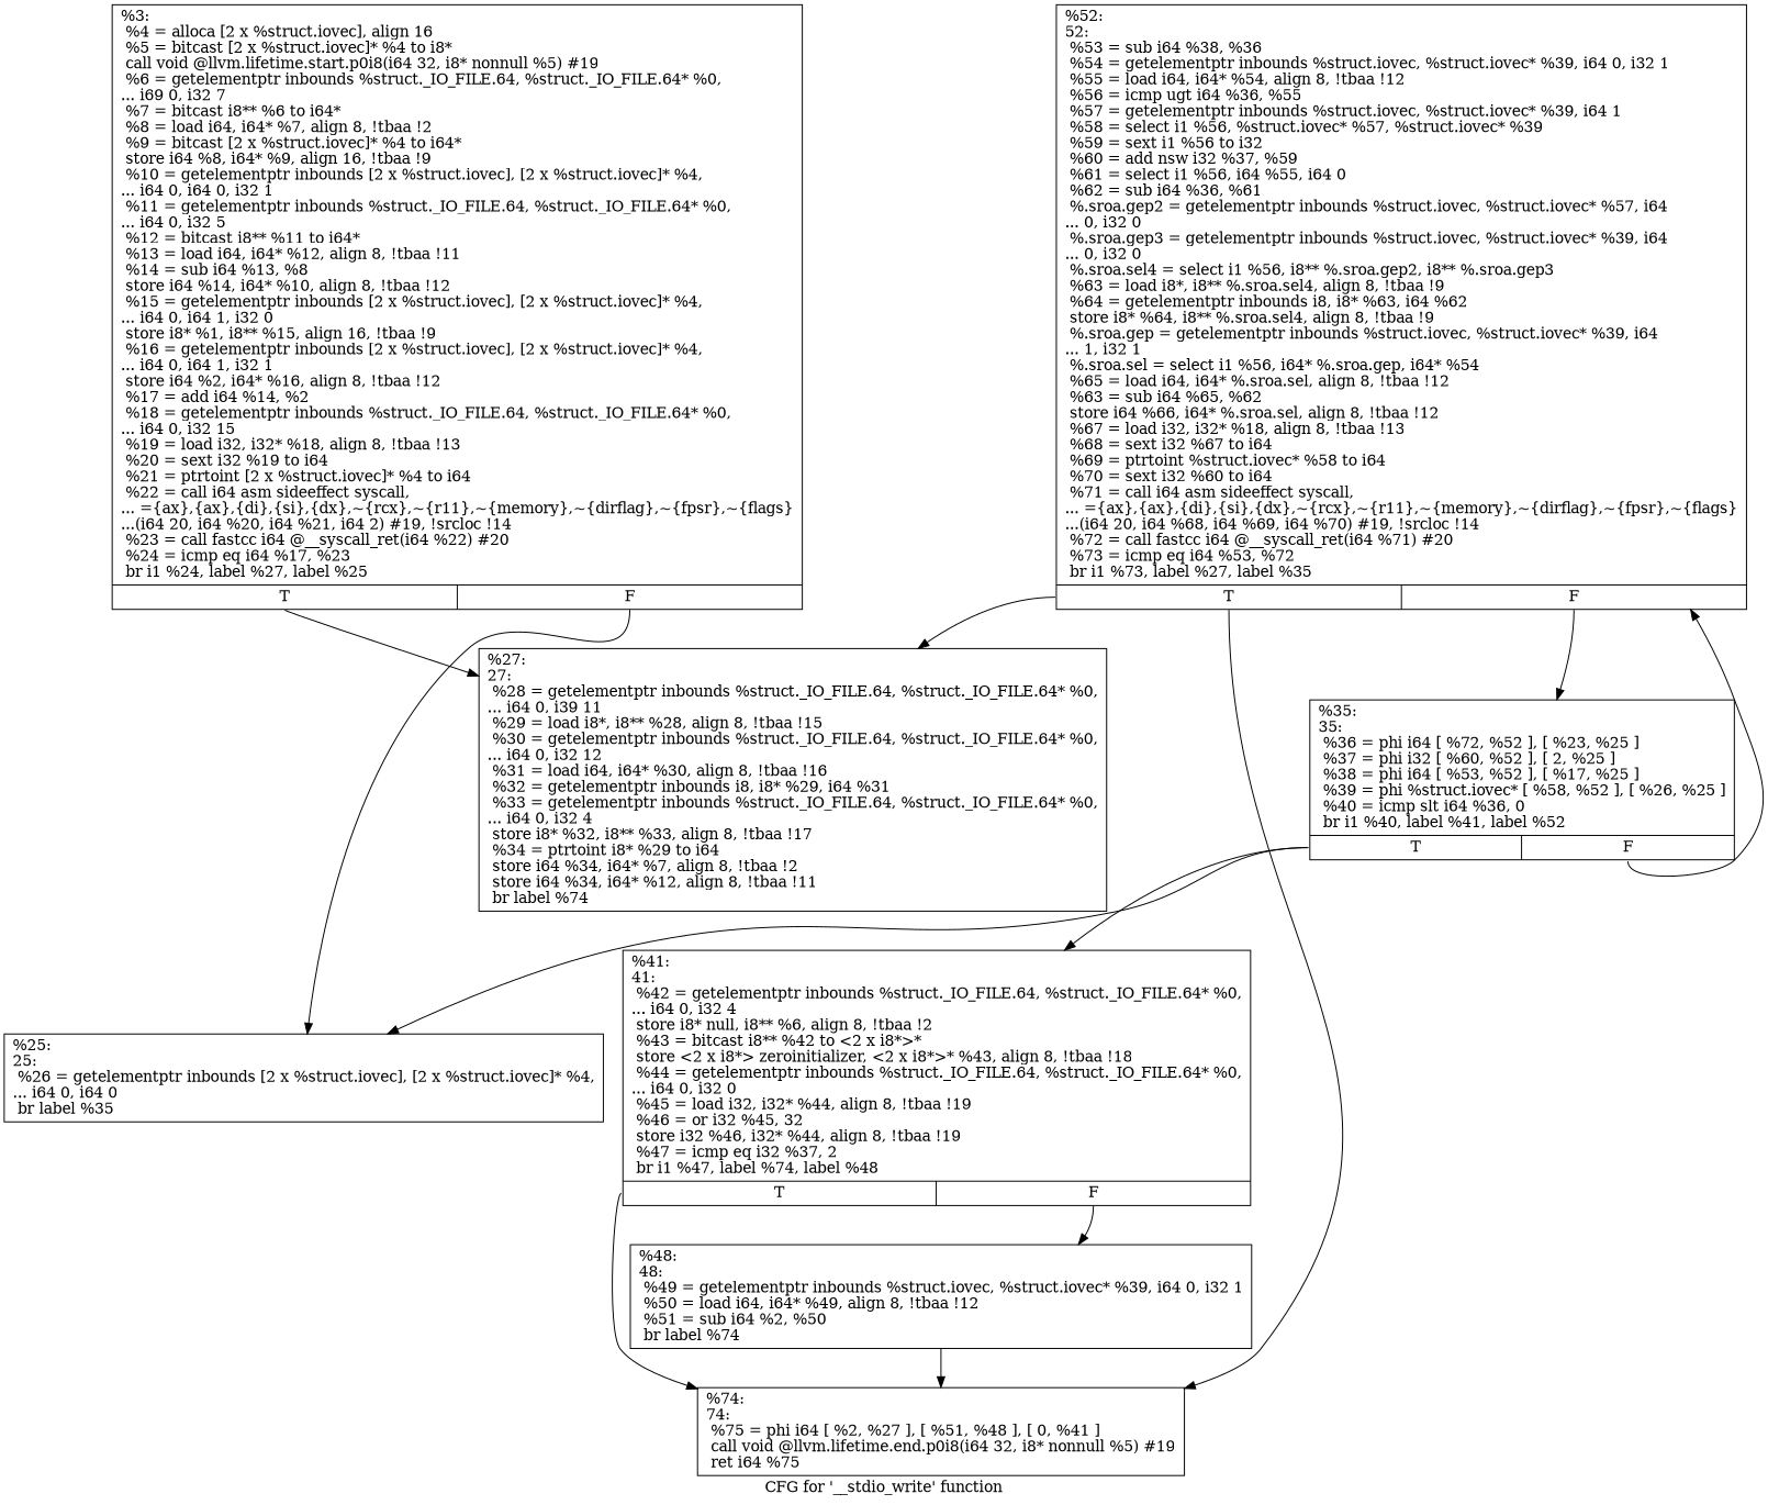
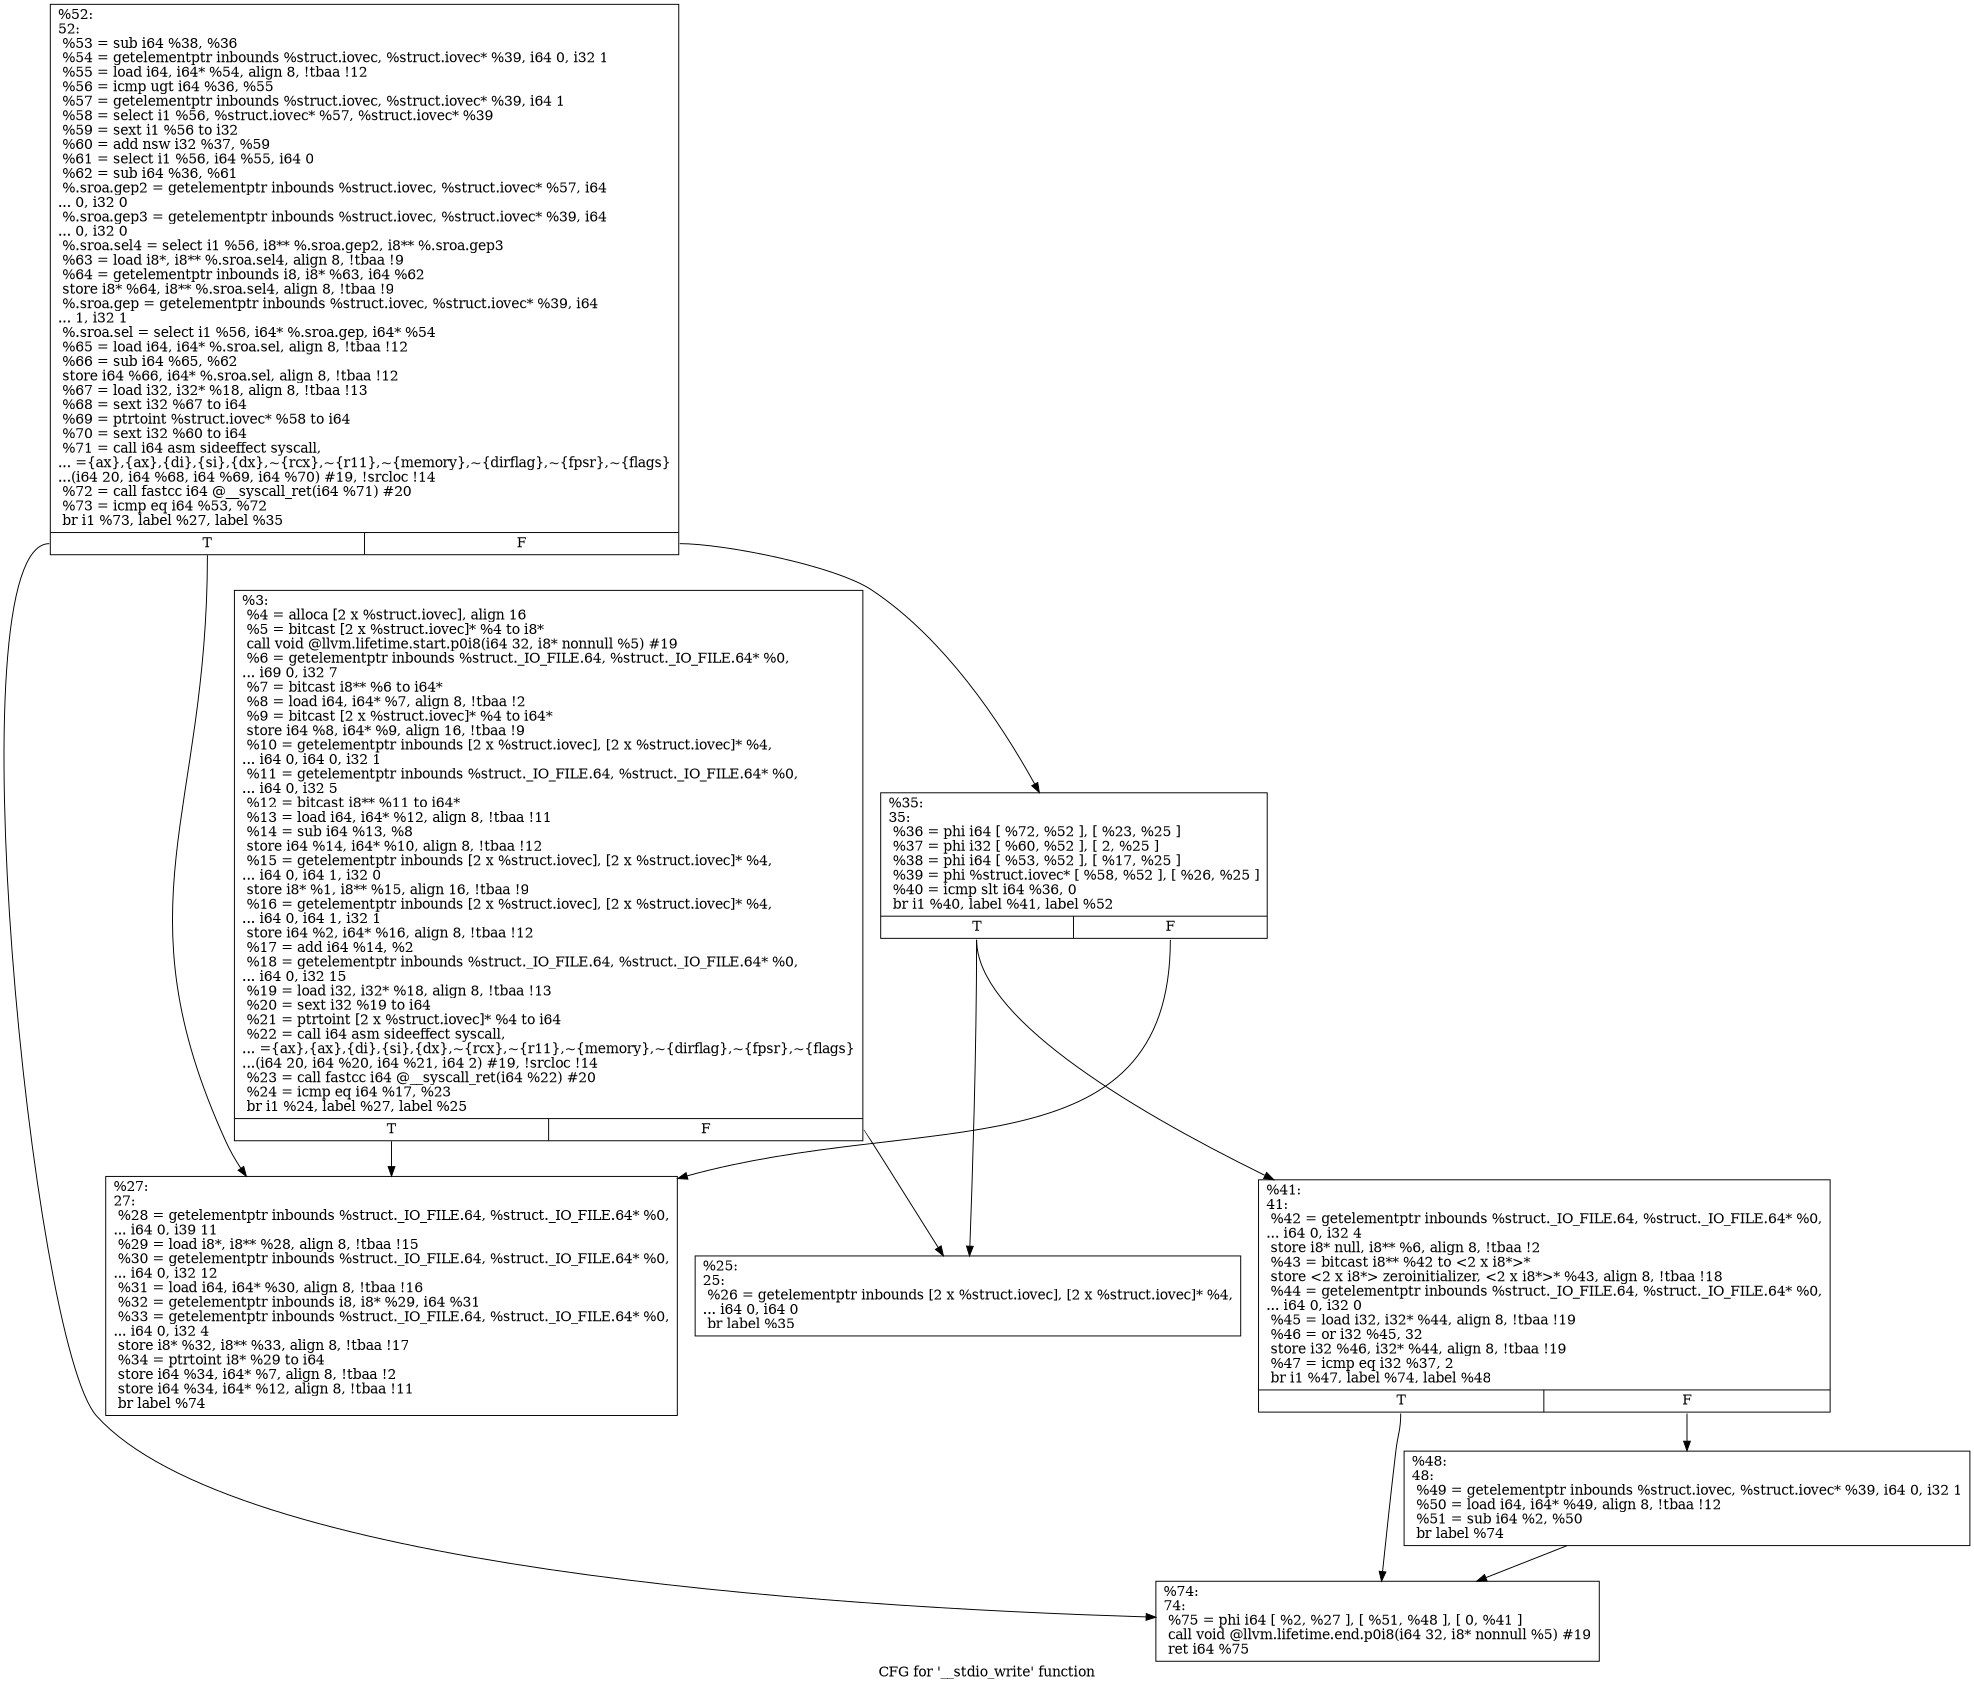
  digraph {
    label="CFG for '__stdio_write' function"
    node [shape=record]
    edge [tailport=s0]
    n1 [label="{%3:\l  %4 = alloca [2 x %struct.iovec], align 16\l  %5 = bitcast [2 x %struct.iovec]* %4 to i8*\l  call void @llvm.lifetime.start.p0i8(i64 32, i8* nonnull %5) #19\l  %6 = getelementptr inbounds %struct._IO_FILE.64, %struct._IO_FILE.64* %0,\l... i69 0, i32 7\l  %7 = bitcast i8** %6 to i64*\l  %8 = load i64, i64* %7, align 8, !tbaa !2\l  %9 = bitcast [2 x %struct.iovec]* %4 to i64*\l  store i64 %8, i64* %9, align 16, !tbaa !9\l  %10 = getelementptr inbounds [2 x %struct.iovec], [2 x %struct.iovec]* %4,\l... i64 0, i64 0, i32 1\l  %11 = getelementptr inbounds %struct._IO_FILE.64, %struct._IO_FILE.64* %0,\l... i64 0, i32 5\l  %12 = bitcast i8** %11 to i64*\l  %13 = load i64, i64* %12, align 8, !tbaa !11\l  %14 = sub i64 %13, %8\l  store i64 %14, i64* %10, align 8, !tbaa !12\l  %15 = getelementptr inbounds [2 x %struct.iovec], [2 x %struct.iovec]* %4,\l... i64 0, i64 1, i32 0\l  store i8* %1, i8** %15, align 16, !tbaa !9\l  %16 = getelementptr inbounds [2 x %struct.iovec], [2 x %struct.iovec]* %4,\l... i64 0, i64 1, i32 1\l  store i64 %2, i64* %16, align 8, !tbaa !12\l  %17 = add i64 %14, %2\l  %18 = getelementptr inbounds %struct._IO_FILE.64, %struct._IO_FILE.64* %0,\l... i64 0, i32 15\l  %19 = load i32, i32* %18, align 8, !tbaa !13\l  %20 = sext i32 %19 to i64\l  %21 = ptrtoint [2 x %struct.iovec]* %4 to i64\l  %22 = call i64 asm sideeffect syscall,\l... =\{ax\},\{ax\},\{di\},\{si\},\{dx\},~\{rcx\},~\{r11\},~\{memory\},~\{dirflag\},~\{fpsr\},~\{flags\}\l...(i64 20, i64 %20, i64 %21, i64 2) #19, !srcloc !14\l  %23 = call fastcc i64 @__syscall_ret(i64 %22) #20\l  %24 = icmp eq i64 %17, %23\l  br i1 %24, label %27, label %25\l|{<s0>T|<s1>F}}"]
    n2 [label="{%27:\l27:                                               \l  %28 = getelementptr inbounds %struct._IO_FILE.64, %struct._IO_FILE.64* %0,\l... i64 0, i39 11\l  %29 = load i8*, i8** %28, align 8, !tbaa !15\l  %30 = getelementptr inbounds %struct._IO_FILE.64, %struct._IO_FILE.64* %0,\l... i64 0, i32 12\l  %31 = load i64, i64* %30, align 8, !tbaa !16\l  %32 = getelementptr inbounds i8, i8* %29, i64 %31\l  %33 = getelementptr inbounds %struct._IO_FILE.64, %struct._IO_FILE.64* %0,\l... i64 0, i32 4\l  store i8* %32, i8** %33, align 8, !tbaa !17\l  %34 = ptrtoint i8* %29 to i64\l  store i64 %34, i64* %7, align 8, !tbaa !2\l  store i64 %34, i64* %12, align 8, !tbaa !11\l  br label %74\l}"]
    n3 [label="{%25:\l25:                                               \l  %26 = getelementptr inbounds [2 x %struct.iovec], [2 x %struct.iovec]* %4,\l... i64 0, i64 0\l  br label %35\l}"]
    n4 [label="{%74:\l74:                                               \l  %75 = phi i64 [ %2, %27 ], [ %51, %48 ], [ 0, %41 ]\l  call void @llvm.lifetime.end.p0i8(i64 32, i8* nonnull %5) #19\l  ret i64 %75\l}"]
    n5 [label="{%35:\l35:                                               \l  %36 = phi i64 [ %72, %52 ], [ %23, %25 ]\l  %37 = phi i32 [ %60, %52 ], [ 2, %25 ]\l  %38 = phi i64 [ %53, %52 ], [ %17, %25 ]\l  %39 = phi %struct.iovec* [ %58, %52 ], [ %26, %25 ]\l  %40 = icmp slt i64 %36, 0\l  br i1 %40, label %41, label %52\l|{<s0>T|<s1>F}}"]
    n6 [label="{%41:\l41:                                               \l  %42 = getelementptr inbounds %struct._IO_FILE.64, %struct._IO_FILE.64* %0,\l... i64 0, i32 4\l  store i8* null, i8** %6, align 8, !tbaa !2\l  %43 = bitcast i8** %42 to \<2 x i8*\>*\l  store \<2 x i8*\> zeroinitializer, \<2 x i8*\>* %43, align 8, !tbaa !18\l  %44 = getelementptr inbounds %struct._IO_FILE.64, %struct._IO_FILE.64* %0,\l... i64 0, i32 0\l  %45 = load i32, i32* %44, align 8, !tbaa !19\l  %46 = or i32 %45, 32\l  store i32 %46, i32* %44, align 8, !tbaa !19\l  %47 = icmp eq i32 %37, 2\l  br i1 %47, label %74, label %48\l|{<s0>T|<s1>F}}"]
-   n7 [label="{%52:\l52:                                               \l  %53 = sub i64 %38, %36\l  %54 = getelementptr inbounds %struct.iovec, %struct.iovec* %39, i64 0, i32 1\l  %55 = load i64, i64* %54, align 8, !tbaa !12\l  %56 = icmp ugt i64 %36, %55\l  %57 = getelementptr inbounds %struct.iovec, %struct.iovec* %39, i64 1\l  %58 = select i1 %56, %struct.iovec* %57, %struct.iovec* %39\l  %59 = sext i1 %56 to i32\l  %60 = add nsw i32 %37, %59\l  %61 = select i1 %56, i64 %55, i64 0\l  %62 = sub i64 %36, %61\l  %.sroa.gep2 = getelementptr inbounds %struct.iovec, %struct.iovec* %57, i64\l... 0, i32 0\l  %.sroa.gep3 = getelementptr inbounds %struct.iovec, %struct.iovec* %39, i64\l... 0, i32 0\l  %.sroa.sel4 = select i1 %56, i8** %.sroa.gep2, i8** %.sroa.gep3\l  %63 = load i8*, i8** %.sroa.sel4, align 8, !tbaa !9\l  %64 = getelementptr inbounds i8, i8* %63, i64 %62\l  store i8* %64, i8** %.sroa.sel4, align 8, !tbaa !9\l  %.sroa.gep = getelementptr inbounds %struct.iovec, %struct.iovec* %39, i64\l... 1, i32 1\l  %.sroa.sel = select i1 %56, i64* %.sroa.gep, i64* %54\l  %65 = load i64, i64* %.sroa.sel, align 8, !tbaa !12\l  %63 = sub i64 %65, %62\l  store i64 %66, i64* %.sroa.sel, align 8, !tbaa !12\l  %67 = load i32, i32* %18, align 8, !tbaa !13\l  %68 = sext i32 %67 to i64\l  %69 = ptrtoint %struct.iovec* %58 to i64\l  %70 = sext i32 %60 to i64\l  %71 = call i64 asm sideeffect syscall,\l... =\{ax\},\{ax\},\{di\},\{si\},\{dx\},~\{rcx\},~\{r11\},~\{memory\},~\{dirflag\},~\{fpsr\},~\{flags\}\l...(i64 20, i64 %68, i64 %69, i64 %70) #19, !srcloc !14\l  %72 = call fastcc i64 @__syscall_ret(i64 %71) #20\l  %73 = icmp eq i64 %53, %72\l  br i1 %73, label %27, label %35\l|{<s0>T|<s1>F}}"]
+   n7 [label="{%52:\l52:                                               \l  %53 = sub i64 %38, %36\l  %54 = getelementptr inbounds %struct.iovec, %struct.iovec* %39, i64 0, i32 1\l  %55 = load i64, i64* %54, align 8, !tbaa !12\l  %56 = icmp ugt i64 %36, %55\l  %57 = getelementptr inbounds %struct.iovec, %struct.iovec* %39, i64 1\l  %58 = select i1 %56, %struct.iovec* %57, %struct.iovec* %39\l  %59 = sext i1 %56 to i32\l  %60 = add nsw i32 %37, %59\l  %61 = select i1 %56, i64 %55, i64 0\l  %62 = sub i64 %36, %61\l  %.sroa.gep2 = getelementptr inbounds %struct.iovec, %struct.iovec* %57, i64\l... 0, i32 0\l  %.sroa.gep3 = getelementptr inbounds %struct.iovec, %struct.iovec* %39, i64\l... 0, i32 0\l  %.sroa.sel4 = select i1 %56, i8** %.sroa.gep2, i8** %.sroa.gep3\l  %63 = load i8*, i8** %.sroa.sel4, align 8, !tbaa !9\l  %64 = getelementptr inbounds i8, i8* %63, i64 %62\l  store i8* %64, i8** %.sroa.sel4, align 8, !tbaa !9\l  %.sroa.gep = getelementptr inbounds %struct.iovec, %struct.iovec* %39, i64\l... 1, i32 1\l  %.sroa.sel = select i1 %56, i64* %.sroa.gep, i64* %54\l  %65 = load i64, i64* %.sroa.sel, align 8, !tbaa !12\l  %66 = sub i64 %65, %62\l  store i64 %66, i64* %.sroa.sel, align 8, !tbaa !12\l  %67 = load i32, i32* %18, align 8, !tbaa !13\l  %68 = sext i32 %67 to i64\l  %69 = ptrtoint %struct.iovec* %58 to i64\l  %70 = sext i32 %60 to i64\l  %71 = call i64 asm sideeffect syscall,\l... =\{ax\},\{ax\},\{di\},\{si\},\{dx\},~\{rcx\},~\{r11\},~\{memory\},~\{dirflag\},~\{fpsr\},~\{flags\}\l...(i64 20, i64 %68, i64 %69, i64 %70) #19, !srcloc !14\l  %72 = call fastcc i64 @__syscall_ret(i64 %71) #20\l  %73 = icmp eq i64 %53, %72\l  br i1 %73, label %27, label %35\l|{<s0>T|<s1>F}}"]
    n8 [label="{%48:\l48:                                               \l  %49 = getelementptr inbounds %struct.iovec, %struct.iovec* %39, i64 0, i32 1\l  %50 = load i64, i64* %49, align 8, !tbaa !12\l  %51 = sub i64 %2, %50\l  br label %74\l}"]
    n1 -> n2
    n1 -> n3 [tailport=s1]
    n5 -> n3
    n5 -> n6
-   n5 -> n7 [tailport=s1]
+   n5 -> n2 [tailport=s1]
    n6 -> n4
    n6 -> n8 [tailport=s1]
    n7 -> n2
    n7 -> n4
    n7 -> n5 [tailport=s1]
    n8 -> n4
  }
